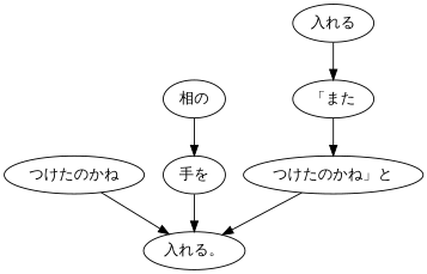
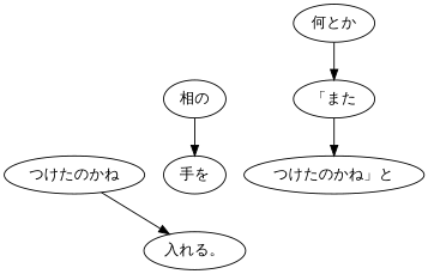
  digraph {
    fontname="JetBrains Mono"
    node [fontname="JetBrains Mono"]
    edge [fontname="JetBrains Mono"]
    n1 [label="「また"]
    n2 [label="つけたのかね」と"]
    n3 [label="入れる。"]
-   n4 [label="入れる"]
+   n4 [label="何とか"]
    n5 [label="つけたのかね"]
    n6 [label="相の"]
    n7 [label="手を"]
    n1 -> n2
-   n2 -> n3
    n4 -> n1
    n5 -> n3
    n6 -> n7
-   n7 -> n3
  }
